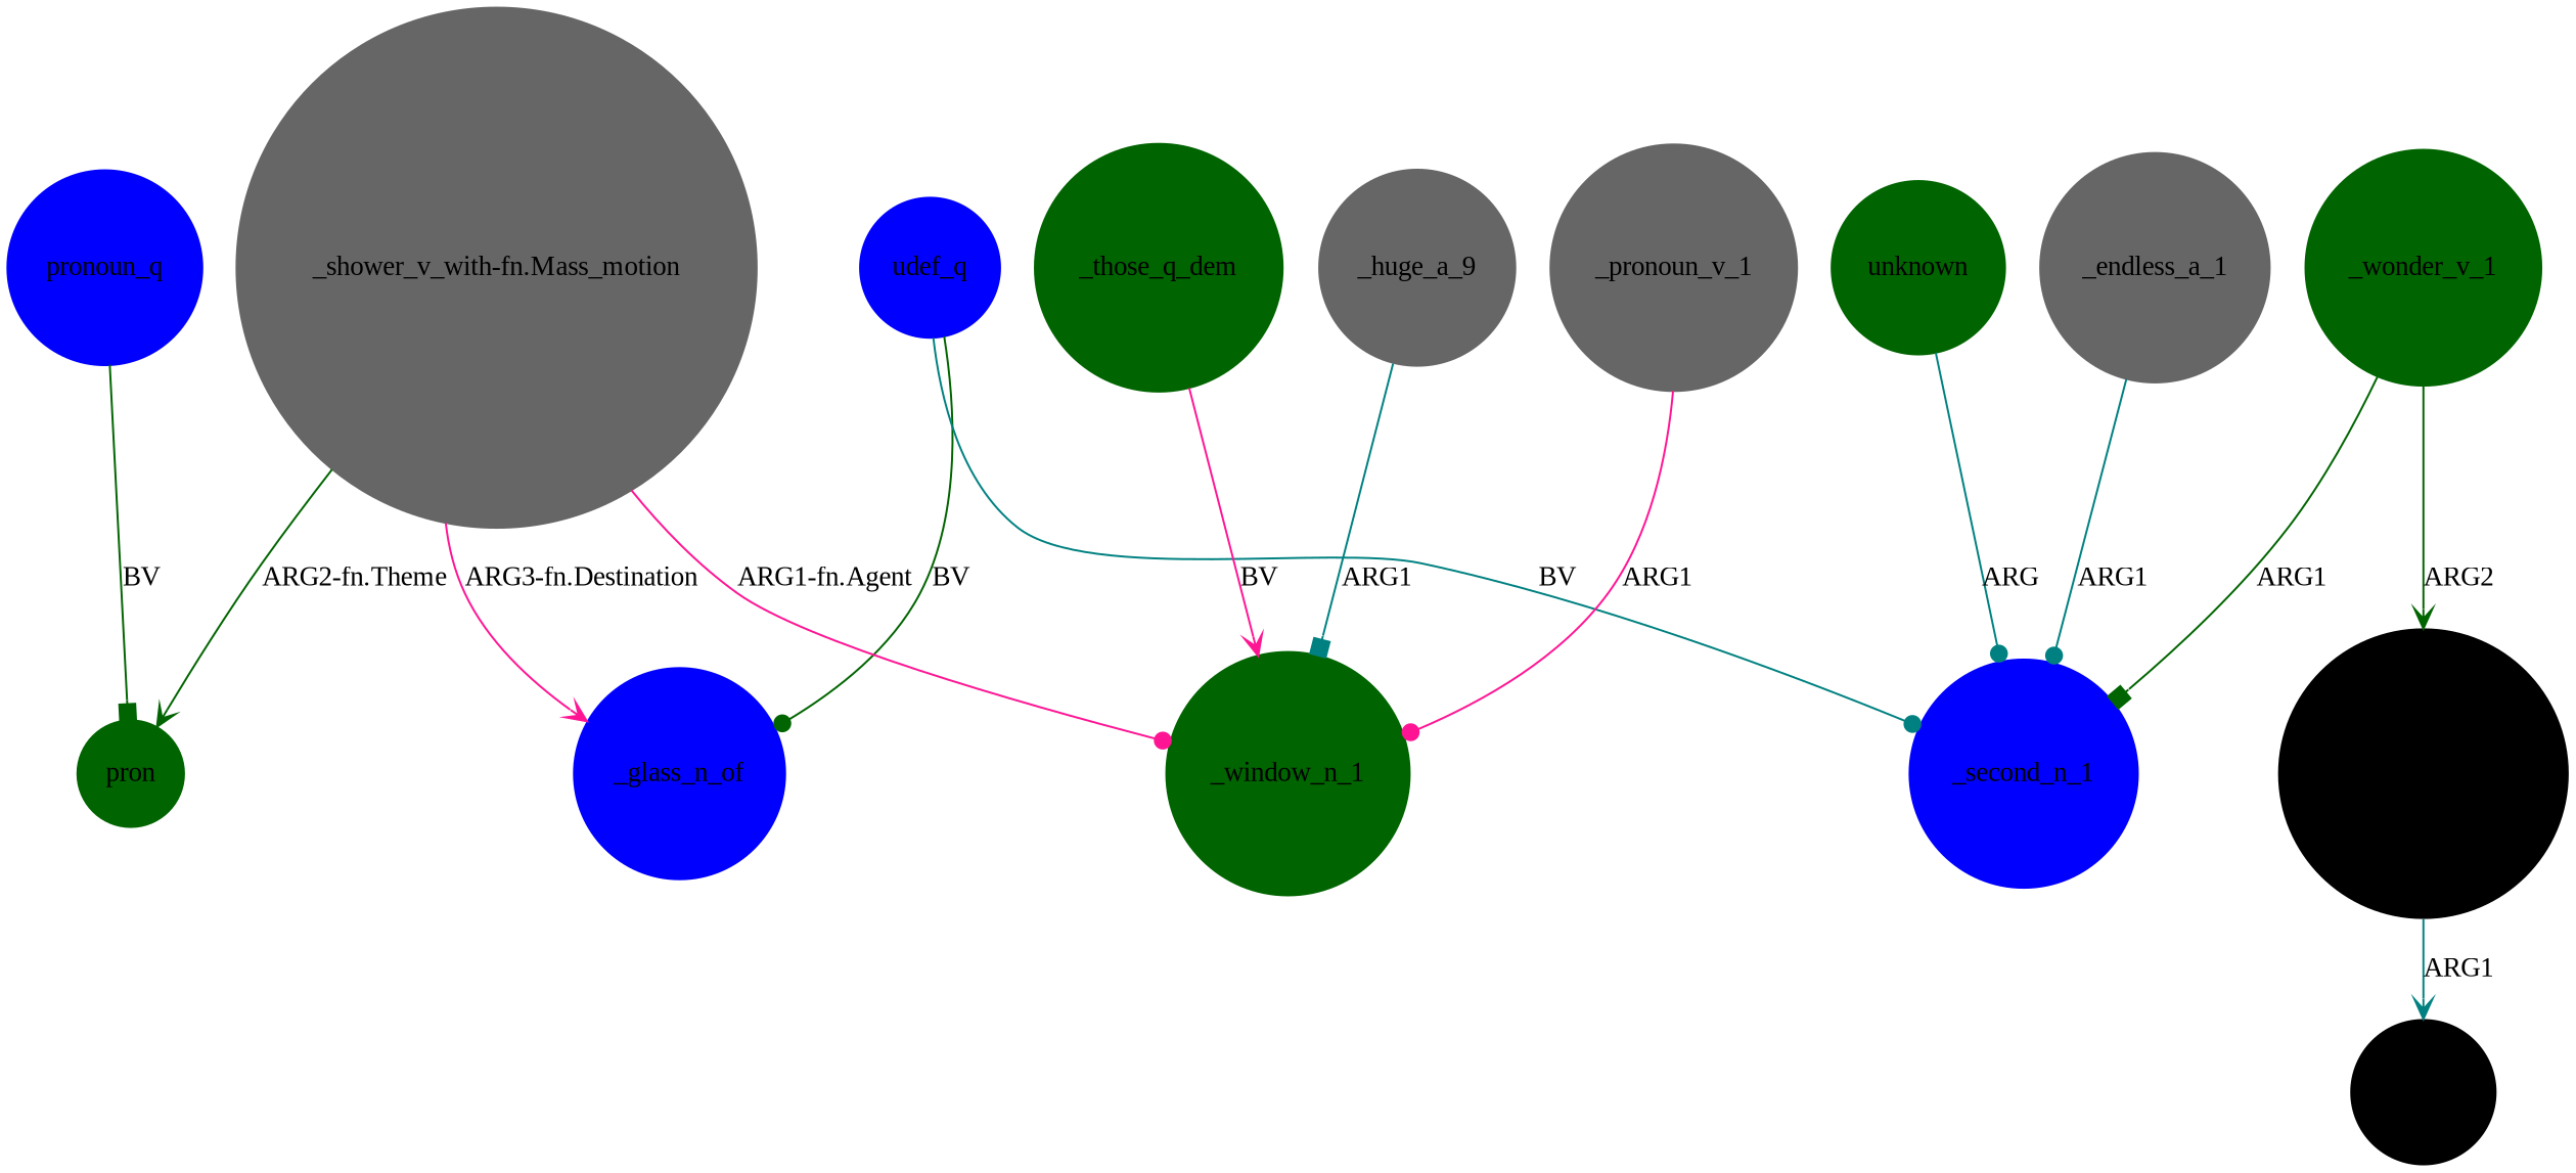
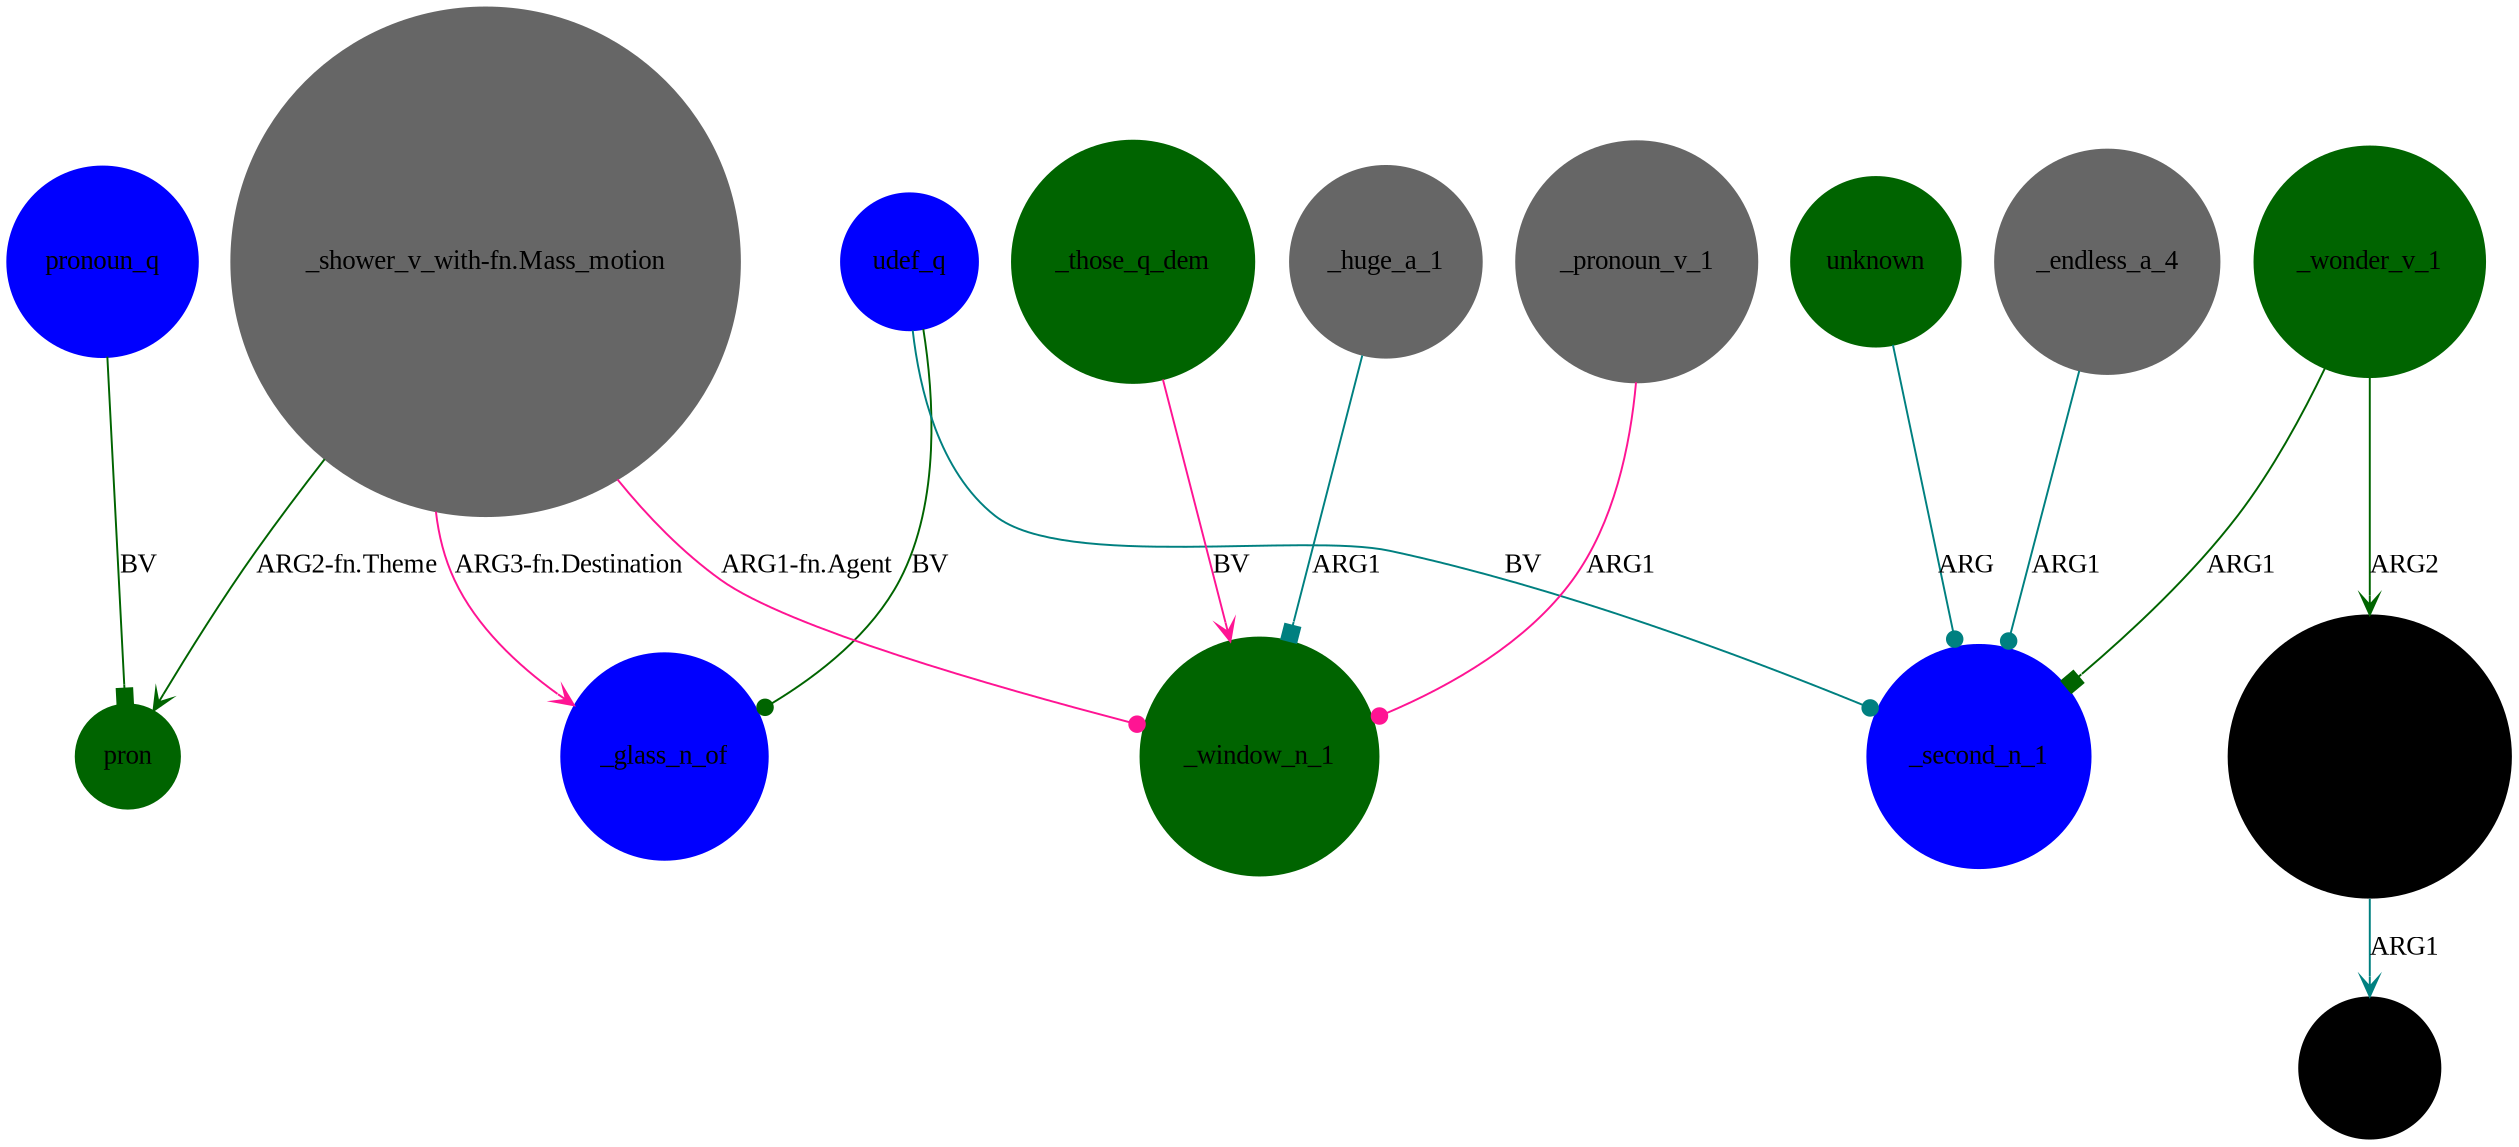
  digraph {
    fontname="Liberation Serif"
    node [color=darkgreen fontname="Liberation Serif" shape=circle style=filled]
    edge [arrowhead=dot color=darkgreen fontname="Liberation Serif"]
    udef_q [color=blue]
    _glass_n_of [color=blue]
    _second_n_1 [color=blue]
    "_shower_v_with-fn.Mass_motion" [color=gray40]
    _window_n_1
    pron
    _would_v_modal [color=black]
    _and_c [color=black]
    _those_q_dem
    unknown
    _wonder_v_1
-   _huge_a_1 [color=gray40 label=_huge_a_9]
-   _endless_a_1 [color=gray40]
+   _huge_a_1 [color=gray40]
+   _endless_a_1 [color=gray40 label=_endless_a_4]
    n14 [color=gray40 label=_pronoun_v_1]
    pronoun_q [color=blue]
    udef_q -> _glass_n_of [label=BV]
    udef_q -> _second_n_1 [color=teal label=BV]
    "_shower_v_with-fn.Mass_motion" -> _glass_n_of [arrowhead=vee color=deeppink label="ARG3-fn.Destination"]
    "_shower_v_with-fn.Mass_motion" -> _window_n_1 [color=deeppink label="ARG1-fn.Agent"]
    "_shower_v_with-fn.Mass_motion" -> pron [arrowhead=vee label="ARG2-fn.Theme"]
    _would_v_modal -> _and_c [arrowhead=vee color=teal label=ARG1]
    _those_q_dem -> _window_n_1 [arrowhead=vee color=deeppink label=BV]
    unknown -> _second_n_1 [color=teal label=ARG]
    _wonder_v_1 -> _second_n_1 [arrowhead=box label=ARG1]
    _wonder_v_1 -> _would_v_modal [arrowhead=vee label=ARG2]
    _huge_a_1 -> _window_n_1 [arrowhead=box color=teal label=ARG1]
    _endless_a_1 -> _second_n_1 [color=teal label=ARG1]
    n14 -> _window_n_1 [color=deeppink label=ARG1]
    pronoun_q -> pron [arrowhead=box label=BV]
  }
